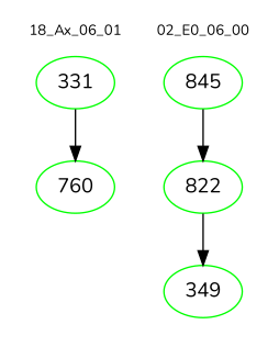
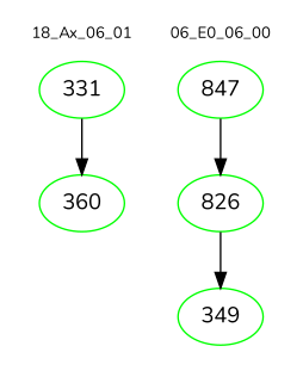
  digraph {
    fontname=Nunito
    node [color=green fontname=Nunito]
    edge [color=black fontname=Nunito]
    n1 [label=331]
-   n2 [label=760]
-   n3 [label=845]
-   n4 [label=822]
+   n2 [label=360]
+   n3 [label=847]
+   n4 [label=826]
    n5 [label=349]
    subgraph cluster_1 {
      color=white
      fontsize=10
      label="18_Ax_06_01"
      n1
      n2
    }
    subgraph cluster_2 {
      color=white
      fontsize=10
-     label="02_E0_06_00"
+     label="06_E0_06_00"
      n3
      n4
      n5
    }
    n1 -> n2
    n3 -> n4
    n4 -> n5
  }
